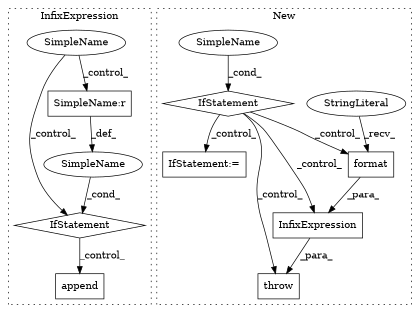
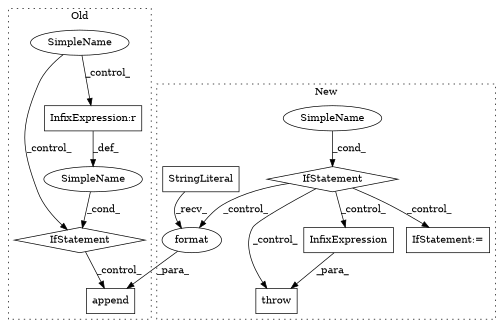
  digraph {
    node [a=32 shape=box]
    n1 [l="7,1" label=append s="4374,4390"]
    n2 [a=25 l="4,2" label=IfStatement s="4290,4348" shape=diamond]
    n3 [a=42 label=SimpleName shape=ellipse]
    n4 [a=42 label=SimpleName shape=ellipse]
-   n5 [a=27 l=3 label="SimpleName:r" s=4325]
-   n6 [l="7,1" label=format s="4184,4206"]
-   n7 [a=45 l=50 label=StringLiteral s=4133 shape=ellipse]
+   n5 [a=27 l=3 label="InfixExpression:r" s=4325]
+   n6 [l="7,1" label=format s="4184,4206" shape=ellipse]
+   n7 [a=45 l=50 label=StringLiteral s=4133]
    n8 [a=25 l="4,2" label=IfStatement s="4087,4106" shape=diamond]
    n9 [a=42 label=SimpleName shape=ellipse]
    n10 [a=7 l=101 label="IfStatement:=" s=4364]
    n11 [a=53 l=6 label=throw s=4116]
    n12 [l="11,1" label=InfixExpression s="4122,4207"]
    subgraph cluster_1 {
-     label=InfixExpression
+     label=Old
      style=dotted
      n1
      n2
      n3
      n4
      n5
    }
    subgraph cluster_2 {
      label=New
      style=dotted
      n6
      n7
      n8
      n9
      n10
      n11
      n12
    }
    n2 -> n1 [label=_control_]
    n3 -> n2 [label=_cond_]
    n4 -> n2 [label=_control_]
    n4 -> n5 [label=_control_]
    n5 -> n3 [label=_def_]
-   n6 -> n12 [label=_para_]
+   n6 -> n1 [label=_para_]
    n7 -> n6 [label=_recv_]
    n8 -> n6 [label=_control_]
    n8 -> n10 [label=_control_]
    n8 -> n11 [label=_control_]
    n8 -> n12 [label=_control_]
    n9 -> n8 [label=_cond_]
    n12 -> n11 [label=_para_]
  }
